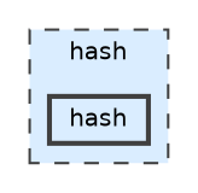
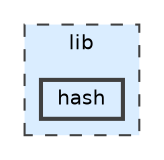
  digraph {
    compound=true
    n1 [color=grey25 fillcolor="#daedff" fontname=Helvetica fontsize=10 height=0.2 label=hash shape=box style="filled,bold" width=0.4]
    subgraph cluster_1 {
      bgcolor="#daedff"
      fontname=Helvetica
      fontsize=10
-     label=hash
+     label=lib
      pencolor=grey25
      style="filled,dashed"
      n1
    }
  }
